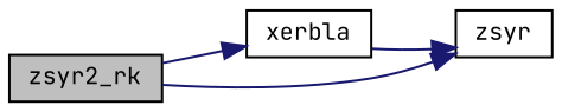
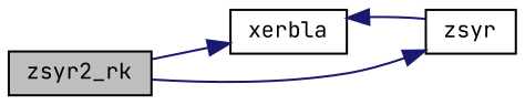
  digraph {
    fontname="JetBrains Mono"
    rankdir=LR
    node [color=black fillcolor=white fontname="JetBrains Mono" fontsize=10 shape=record style=filled]
    edge [color=midnightblue fontname="JetBrains Mono" fontsize=10 labelfontname=Helvetica labelfontsize=10 style=solid]
    n1 [fillcolor=grey75 fontcolor=black height=0.2 label=zsyr2_rk width=0.4]
    n2 [height=0.2 label=xerbla width=0.4]
    n3 [height=0.2 label=zsyr width=0.4]
    n1 -> n2
    n1 -> n3
-   n2 -> n3
+   n3 -> n2
  }
